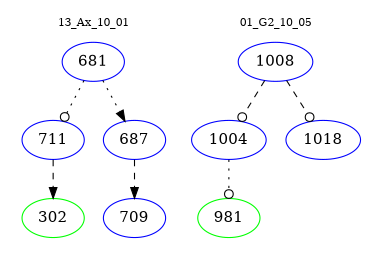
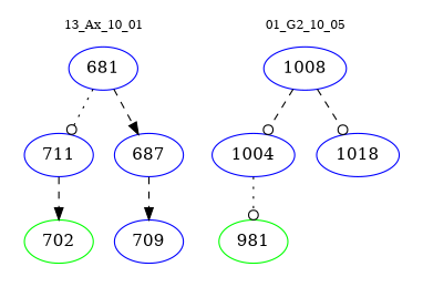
  digraph {
    node [color=blue]
    edge [arrowhead=odot color=black style=dashed]
    n1 [label=681]
    n2 [label=711]
    n3 [label=687]
-   n4 [color=green label=302]
+   n4 [color=green label=702]
    n5 [label=709]
    n6 [label=1008]
    n7 [label=1004]
    n8 [label=1018]
    n9 [color=green label=981]
    subgraph cluster_1 {
      color=white
      fontsize=10
      label="13_Ax_10_01"
      n1
      n2
      n3
      n4
      n5
    }
    subgraph cluster_2 {
      color=white
      fontsize=10
      label="01_G2_10_05"
      n6
      n7
      n8
      n9
    }
    n1 -> n2 [style=dotted]
-   n1 -> n3 [arrowhead=normal style=dotted]
+   n1 -> n3 [arrowhead=normal]
    n2 -> n4 [arrowhead=normal]
    n3 -> n5 [arrowhead=normal]
    n6 -> n7
    n6 -> n8
    n7 -> n9 [style=dotted]
  }
